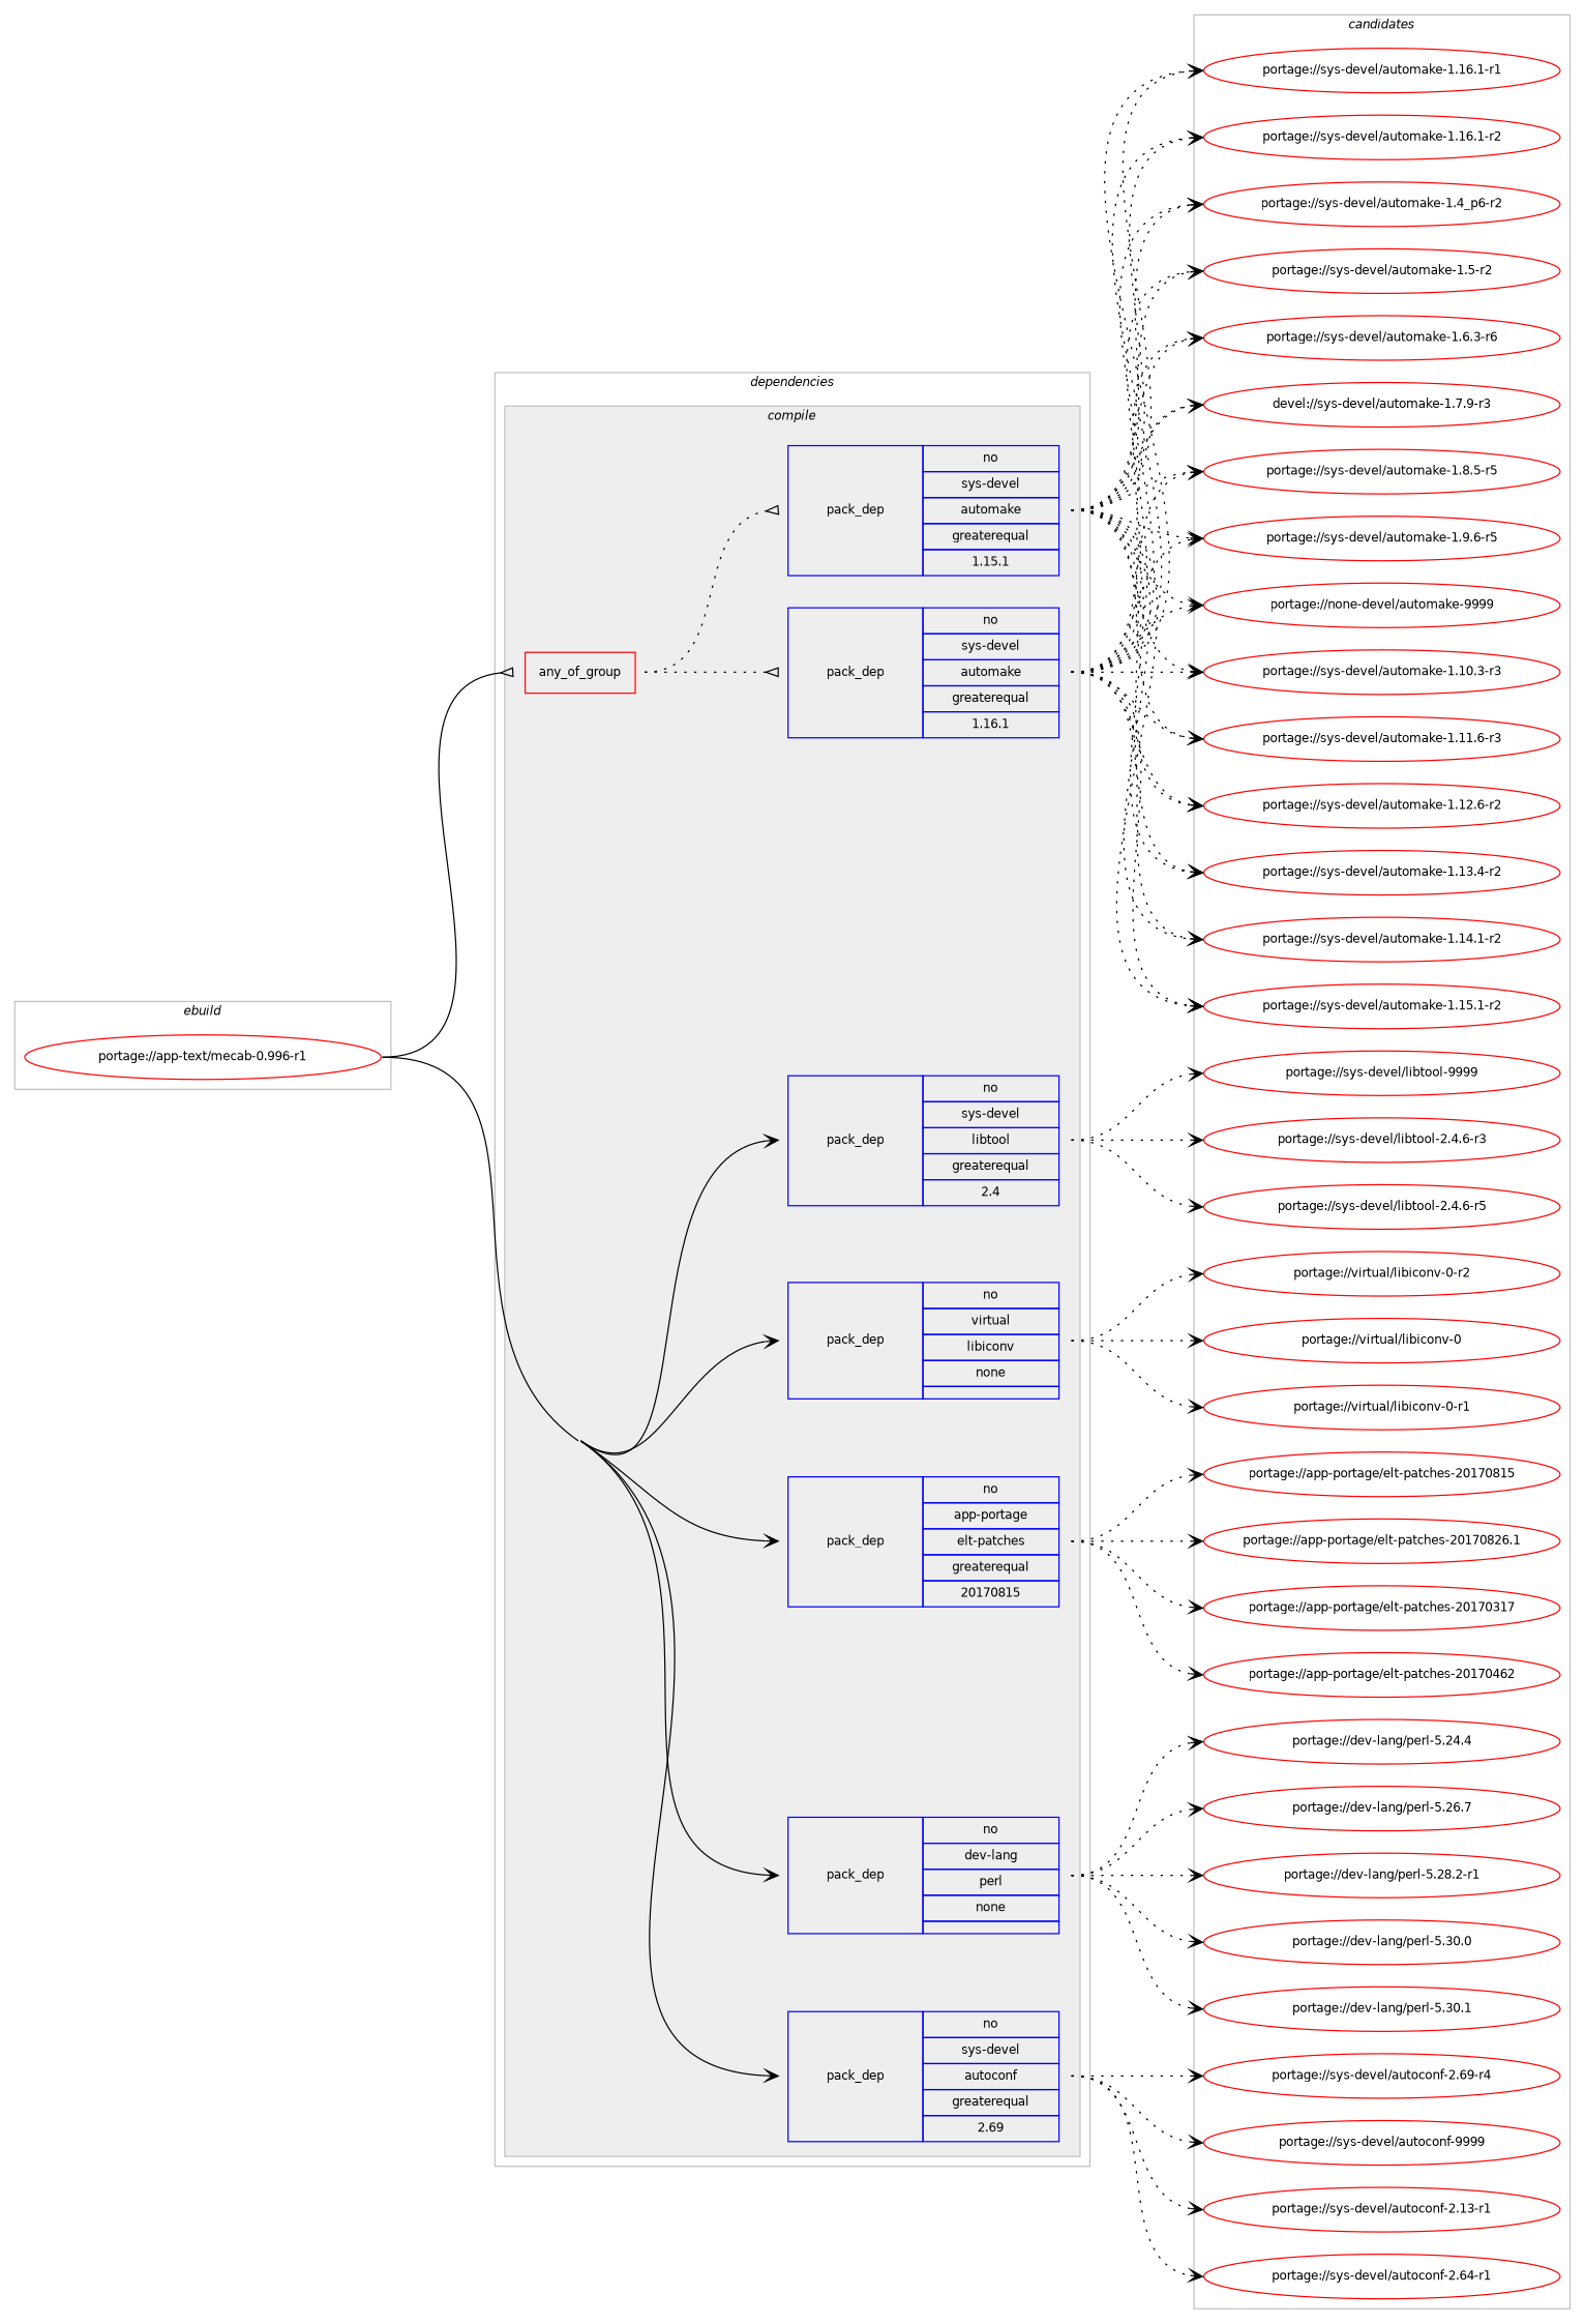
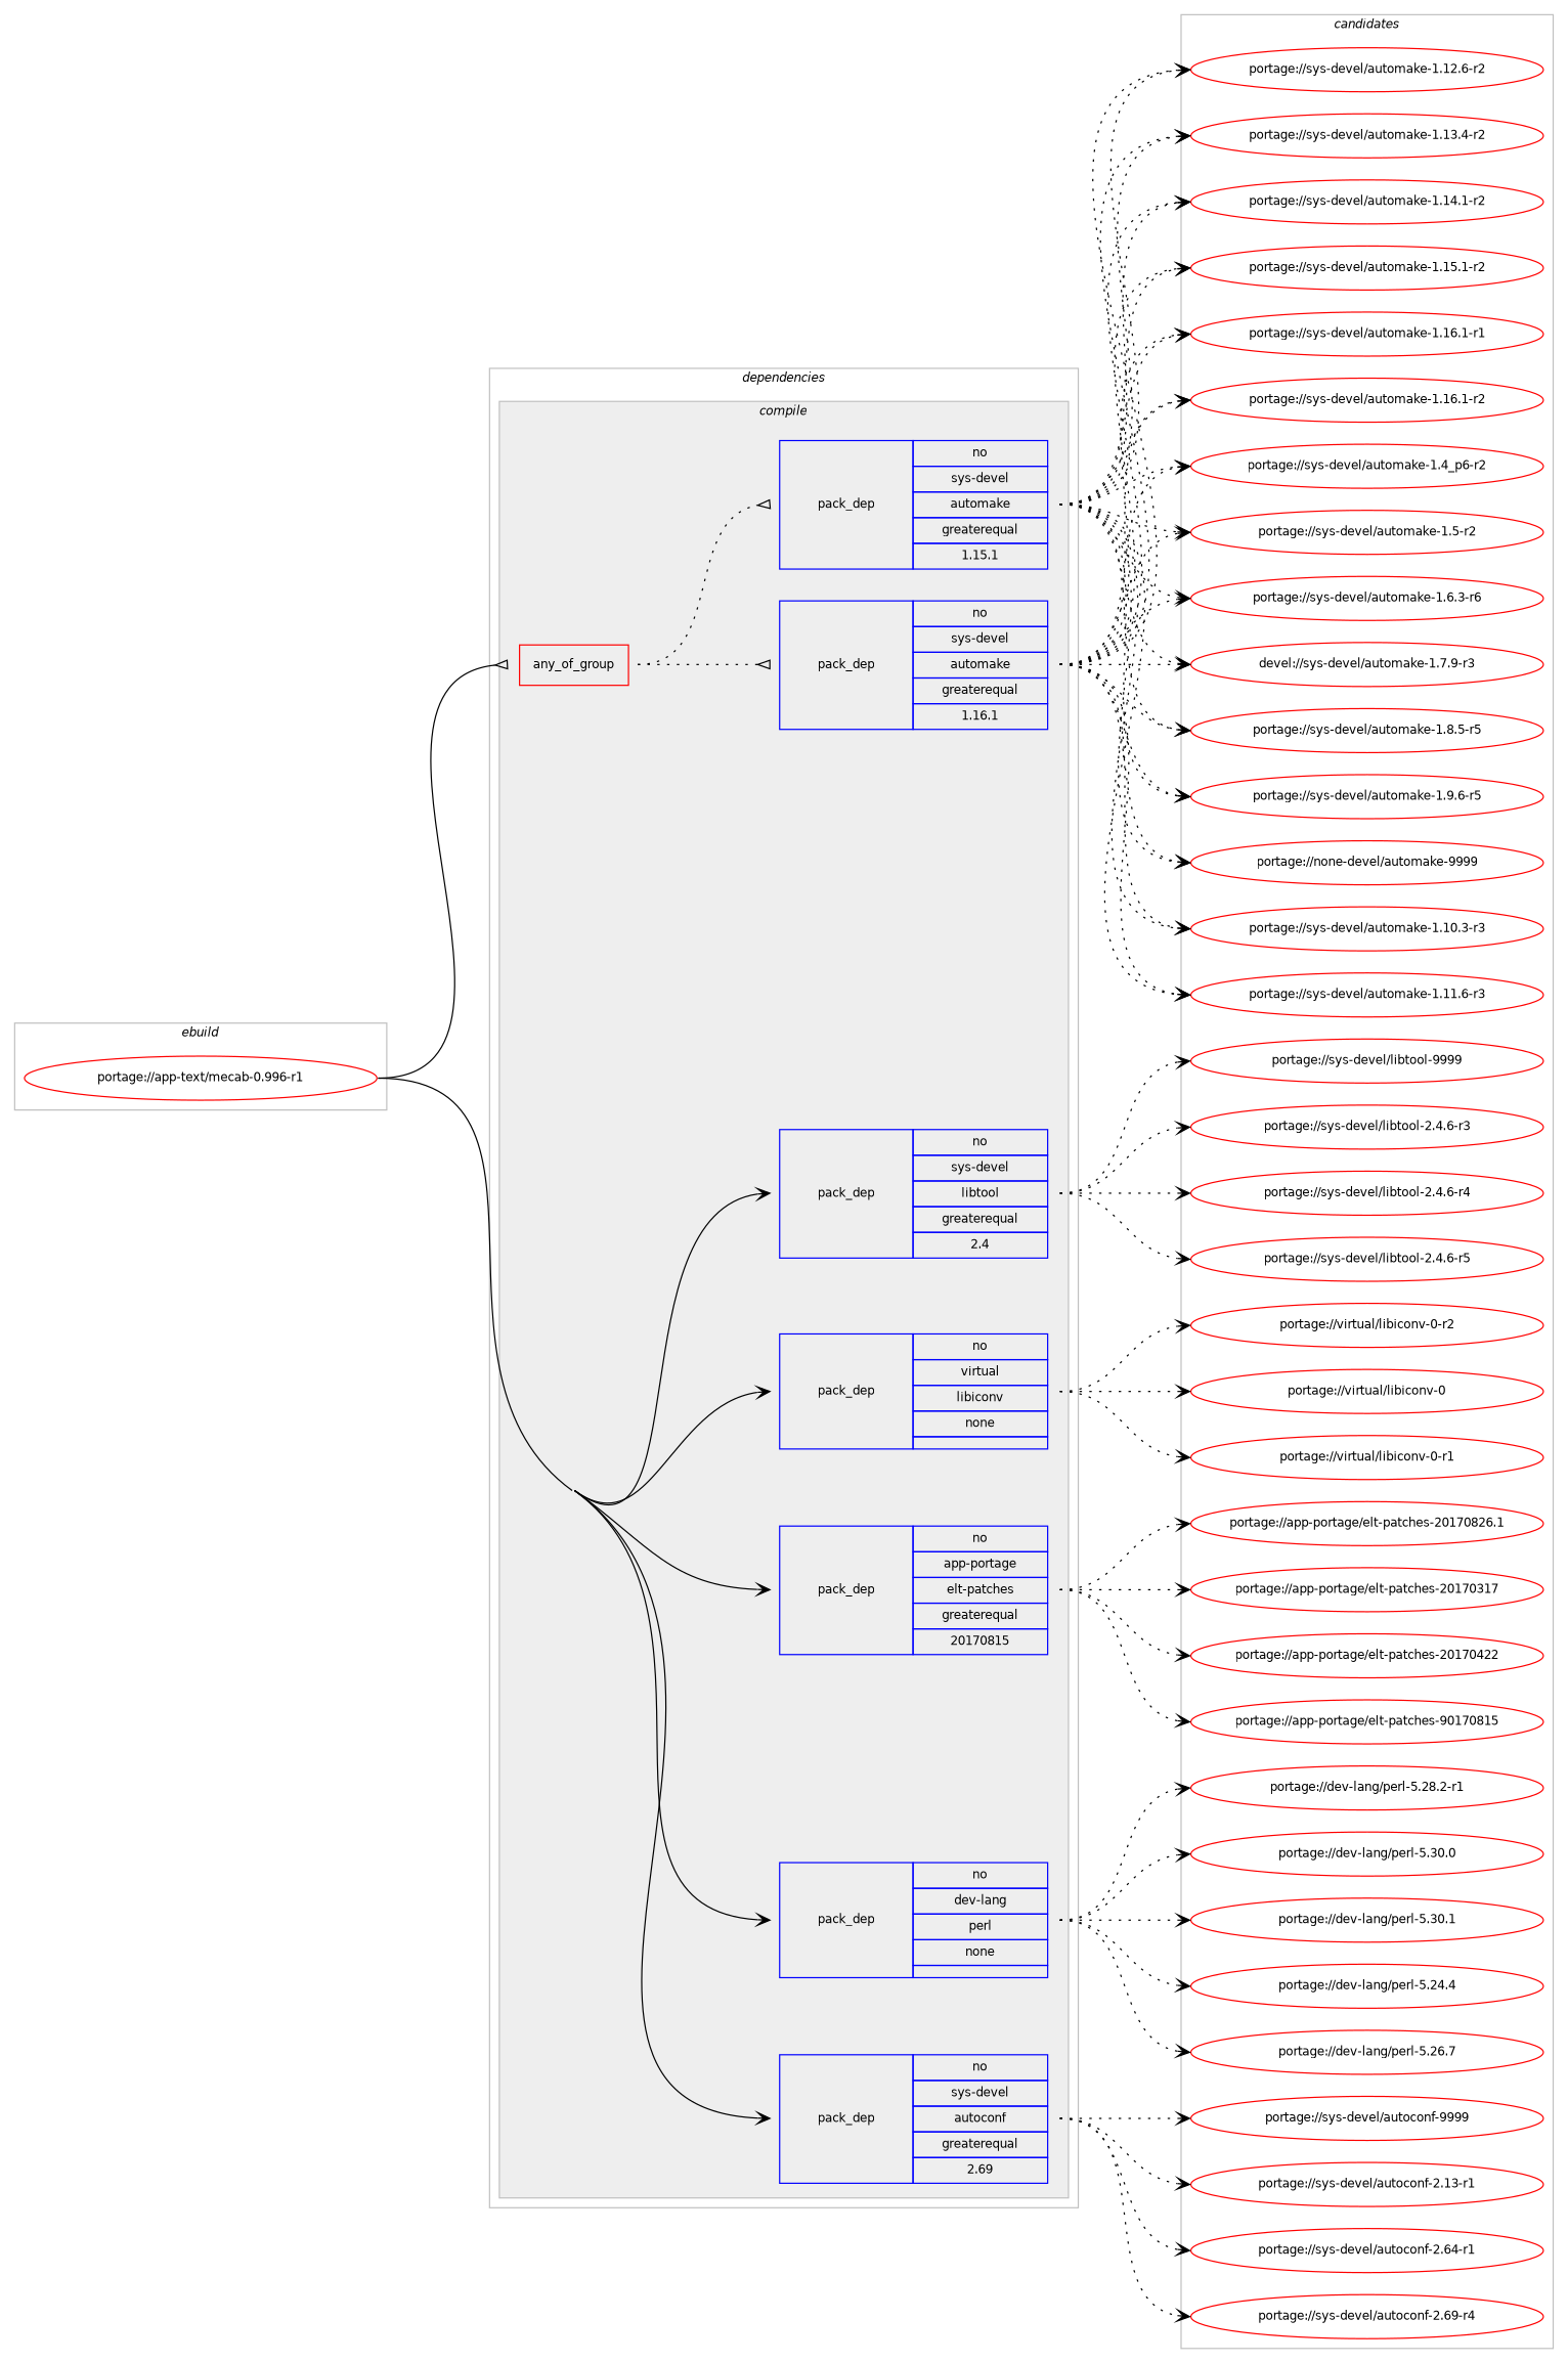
  digraph {
    compound=true
    concentrate=true
    fontname=Helvetica
    fontsize=10
    newrank=true
    rankdir=LR
    ranksep=1.5
    node [color=red fontname=Helvetica fontsize=10]
    edge [arrowhead=vee headport=w style=dotted tailport=e weight=100]
    n1 [label="portage://app-text/mecab-0.996-r1" width=4]
    n2 [color=blue label=<<TABLE BORDER="0" CELLBORDER="1" CELLSPACING="0" CELLPADDING="4" WIDTH="220"><TR><TD ROWSPAN="6" CELLPADDING="30">pack_dep</TD></TR><TR><TD WIDTH="110">no</TD></TR><TR><TD>sys-devel</TD></TR><TR><TD>automake</TD></TR><TR><TD>greaterequal</TD></TR><TR><TD>1.16.1</TD></TR></TABLE>> shape=none]
    n3 [color=blue label=<<TABLE BORDER="0" CELLBORDER="1" CELLSPACING="0" CELLPADDING="4" WIDTH="220"><TR><TD ROWSPAN="6" CELLPADDING="30">pack_dep</TD></TR><TR><TD WIDTH="110">no</TD></TR><TR><TD>sys-devel</TD></TR><TR><TD>automake</TD></TR><TR><TD>greaterequal</TD></TR><TR><TD>1.15.1</TD></TR></TABLE>> shape=none]
    n4 [label=<<TABLE BORDER="0" CELLBORDER="1" CELLSPACING="0" CELLPADDING="4"><TR><TD CELLPADDING="10">any_of_group</TD></TR></TABLE>> shape=none]
    n5 [color=blue label=<<TABLE BORDER="0" CELLBORDER="1" CELLSPACING="0" CELLPADDING="4" WIDTH="220"><TR><TD ROWSPAN="6" CELLPADDING="30">pack_dep</TD></TR><TR><TD WIDTH="110">no</TD></TR><TR><TD>app-portage</TD></TR><TR><TD>elt-patches</TD></TR><TR><TD>greaterequal</TD></TR><TR><TD>20170815</TD></TR></TABLE>> shape=none]
    n6 [color=blue label=<<TABLE BORDER="0" CELLBORDER="1" CELLSPACING="0" CELLPADDING="4" WIDTH="220"><TR><TD ROWSPAN="6" CELLPADDING="30">pack_dep</TD></TR><TR><TD WIDTH="110">no</TD></TR><TR><TD>dev-lang</TD></TR><TR><TD>perl</TD></TR><TR><TD>none</TD></TR><TR><TD></TD></TR></TABLE>> shape=none]
    n7 [color=blue label=<<TABLE BORDER="0" CELLBORDER="1" CELLSPACING="0" CELLPADDING="4" WIDTH="220"><TR><TD ROWSPAN="6" CELLPADDING="30">pack_dep</TD></TR><TR><TD WIDTH="110">no</TD></TR><TR><TD>sys-devel</TD></TR><TR><TD>autoconf</TD></TR><TR><TD>greaterequal</TD></TR><TR><TD>2.69</TD></TR></TABLE>> shape=none]
    n8 [color=blue label=<<TABLE BORDER="0" CELLBORDER="1" CELLSPACING="0" CELLPADDING="4" WIDTH="220"><TR><TD ROWSPAN="6" CELLPADDING="30">pack_dep</TD></TR><TR><TD WIDTH="110">no</TD></TR><TR><TD>sys-devel</TD></TR><TR><TD>libtool</TD></TR><TR><TD>greaterequal</TD></TR><TR><TD>2.4</TD></TR></TABLE>> shape=none]
    n9 [color=blue label=<<TABLE BORDER="0" CELLBORDER="1" CELLSPACING="0" CELLPADDING="4" WIDTH="220"><TR><TD ROWSPAN="6" CELLPADDING="30">pack_dep</TD></TR><TR><TD WIDTH="110">no</TD></TR><TR><TD>virtual</TD></TR><TR><TD>libiconv</TD></TR><TR><TD>none</TD></TR><TR><TD></TD></TR></TABLE>> shape=none]
    n10 [label="portage://sys-devel/automake-1.10.3-r3" width=4]
    n11 [label="portage://sys-devel/automake-1.11.6-r3" width=4]
    n12 [label="portage://sys-devel/automake-1.12.6-r2" width=4]
    n13 [label="portage://sys-devel/automake-1.13.4-r2" width=4]
    n14 [label="portage://sys-devel/automake-1.14.1-r2" width=4]
    n15 [label="portage://sys-devel/automake-1.15.1-r2" width=4]
    n16 [label="portage://sys-devel/automake-1.16.1-r1" width=4]
    n17 [label="portage://sys-devel/automake-1.16.1-r2" width=4]
    n18 [label="portage://sys-devel/automake-1.4_p6-r2" width=4]
    n19 [label="portage://sys-devel/automake-1.5-r2" width=4]
    n20 [label="portage://sys-devel/automake-1.6.3-r6" width=4]
    n21 [label="devel://sys-devel/automake-1.7.9-r3" width=4]
    n22 [label="portage://sys-devel/automake-1.8.5-r5" width=4]
    n23 [label="portage://sys-devel/automake-1.9.6-r5" width=4]
    n24 [label="portage://none-devel/automake-9999" width=4]
    n25 [label="portage://app-portage/elt-patches-20170317" width=4]
-   n26 [label="portage://app-portage/elt-patches-20170462" width=4]
-   n27 [label="portage://app-portage/elt-patches-20170815" width=4]
+   n26 [label="portage://app-portage/elt-patches-20170422" width=4]
+   n27 [label="portage://app-portage/elt-patches-90170815" width=4]
    n28 [label="portage://app-portage/elt-patches-20170826.1" width=4]
    n29 [label="portage://dev-lang/perl-5.24.4" width=4]
    n30 [label="portage://dev-lang/perl-5.26.7" width=4]
    n31 [label="portage://dev-lang/perl-5.28.2-r1" width=4]
    n32 [label="portage://dev-lang/perl-5.30.0" width=4]
    n33 [label="portage://dev-lang/perl-5.30.1" width=4]
    n34 [label="portage://sys-devel/autoconf-2.13-r1" width=4]
    n35 [label="portage://sys-devel/autoconf-2.64-r1" width=4]
    n36 [label="portage://sys-devel/autoconf-2.69-r4" width=4]
    n37 [label="portage://sys-devel/autoconf-9999" width=4]
    n38 [label="portage://sys-devel/libtool-2.4.6-r3" width=4]
+   n39 [label="portage://sys-devel/libtool-2.4.6-r4" width=4]
    n40 [label="portage://sys-devel/libtool-2.4.6-r5" width=4]
    n41 [label="portage://sys-devel/libtool-9999" width=4]
    n42 [label="portage://virtual/libiconv-0" width=4]
    n43 [label="portage://virtual/libiconv-0-r1" width=4]
    n44 [label="portage://virtual/libiconv-0-r2" width=4]
    subgraph cluster_1 {
      color=gray
      label=<<i>ebuild</i>>
      rank=same
      n1
    }
    subgraph cluster_2 {
      color=gray
      label=<<i>dependencies</i>>
      subgraph cluster_3 {
        color=gray
        fillcolor="#eeeeee"
        label=<<i>compile</i>>
        style=filled
        subgraph sub_4 {
          color=gray
          fillcolor="#eeeeee"
          label=<<i>compile</i>>
          style=filled
          n4
          subgraph sub_5 {
            color=gray
            fillcolor="#eeeeee"
            label=<<i>compile</i>>
            style=filled
            n2
          }
          subgraph sub_6 {
            color=gray
            fillcolor="#eeeeee"
            label=<<i>compile</i>>
            style=filled
            n3
          }
        }
        subgraph sub_7 {
          color=gray
          fillcolor="#eeeeee"
          label=<<i>compile</i>>
          style=filled
          n5
        }
        subgraph sub_8 {
          color=gray
          fillcolor="#eeeeee"
          label=<<i>compile</i>>
          style=filled
          n6
        }
        subgraph sub_9 {
          color=gray
          fillcolor="#eeeeee"
          label=<<i>compile</i>>
          style=filled
          n7
        }
        subgraph sub_10 {
          color=gray
          fillcolor="#eeeeee"
          label=<<i>compile</i>>
          style=filled
          n8
        }
        subgraph sub_11 {
          color=gray
          fillcolor="#eeeeee"
          label=<<i>compile</i>>
          style=filled
          n9
        }
      }
      subgraph cluster_12 {
        color=gray
        fillcolor="#eeeeee"
        label=<<i>compile and run</i>>
        style=filled
      }
      subgraph cluster_13 {
        color=gray
        fillcolor="#eeeeee"
        label=<<i>run</i>>
        style=filled
      }
    }
    subgraph cluster_14 {
      color=gray
      label=<<i>candidates</i>>
      rank=same
      subgraph sub_15 {
        color=black
        label=<<i>candidates</i>>
        nodesep=1
        rank=same
        n10
        n11
        n12
        n13
        n14
        n15
        n16
        n17
        n18
        n19
        n20
        n21
        n22
        n23
        n24
      }
      subgraph sub_16 {
        color=black
        label=<<i>candidates</i>>
        nodesep=1
        rank=same
        n10
        n11
        n12
        n13
        n14
        n15
        n16
        n17
        n18
        n19
        n20
        n21
        n22
        n23
        n24
      }
      subgraph sub_17 {
        color=black
        label=<<i>candidates</i>>
        nodesep=1
        rank=same
        n25
        n26
        n27
        n28
      }
      subgraph sub_18 {
        color=black
        label=<<i>candidates</i>>
        nodesep=1
        rank=same
        n29
        n30
        n31
        n32
        n33
      }
      subgraph sub_19 {
        color=black
        label=<<i>candidates</i>>
        nodesep=1
        rank=same
        n34
        n35
        n36
        n37
      }
      subgraph sub_20 {
        color=black
        label=<<i>candidates</i>>
        nodesep=1
        rank=same
        n38
+       n39
        n40
        n41
      }
      subgraph sub_21 {
        color=black
        label=<<i>candidates</i>>
        nodesep=1
        rank=same
        n42
        n43
        n44
      }
    }
    n1 -> n4 [arrowhead=oinv style=solid weight=20]
    n1 -> n5 [style=solid weight=20]
    n1 -> n6 [style=solid weight=20]
    n1 -> n7 [style=solid weight=20]
    n1 -> n8 [style=solid weight=20]
    n1 -> n9 [style=solid weight=20]
    n2 -> n10
    n2 -> n11
    n2 -> n12
    n2 -> n13
    n2 -> n14
    n2 -> n15
    n2 -> n16
    n2 -> n17
    n2 -> n18
    n2 -> n19
    n2 -> n20
    n2 -> n21
    n2 -> n22
    n2 -> n23
    n2 -> n24
    n3 -> n10
    n3 -> n11
    n3 -> n12
    n3 -> n13
    n3 -> n14
    n3 -> n15
    n3 -> n16
    n3 -> n17
    n3 -> n18
    n3 -> n19
    n3 -> n20
    n3 -> n21
    n3 -> n22
    n3 -> n23
    n3 -> n24
    n4 -> n2 [arrowhead=oinv weight=20]
    n4 -> n3 [arrowhead=oinv weight=20]
    n5 -> n25
    n5 -> n26
    n5 -> n27
    n5 -> n28
    n6 -> n29
    n6 -> n30
    n6 -> n31
    n6 -> n32
    n6 -> n33
    n7 -> n34
    n7 -> n35
    n7 -> n36
    n7 -> n37
    n8 -> n38
+   n8 -> n39
    n8 -> n40
    n8 -> n41
    n9 -> n42
    n9 -> n43
    n9 -> n44
  }
